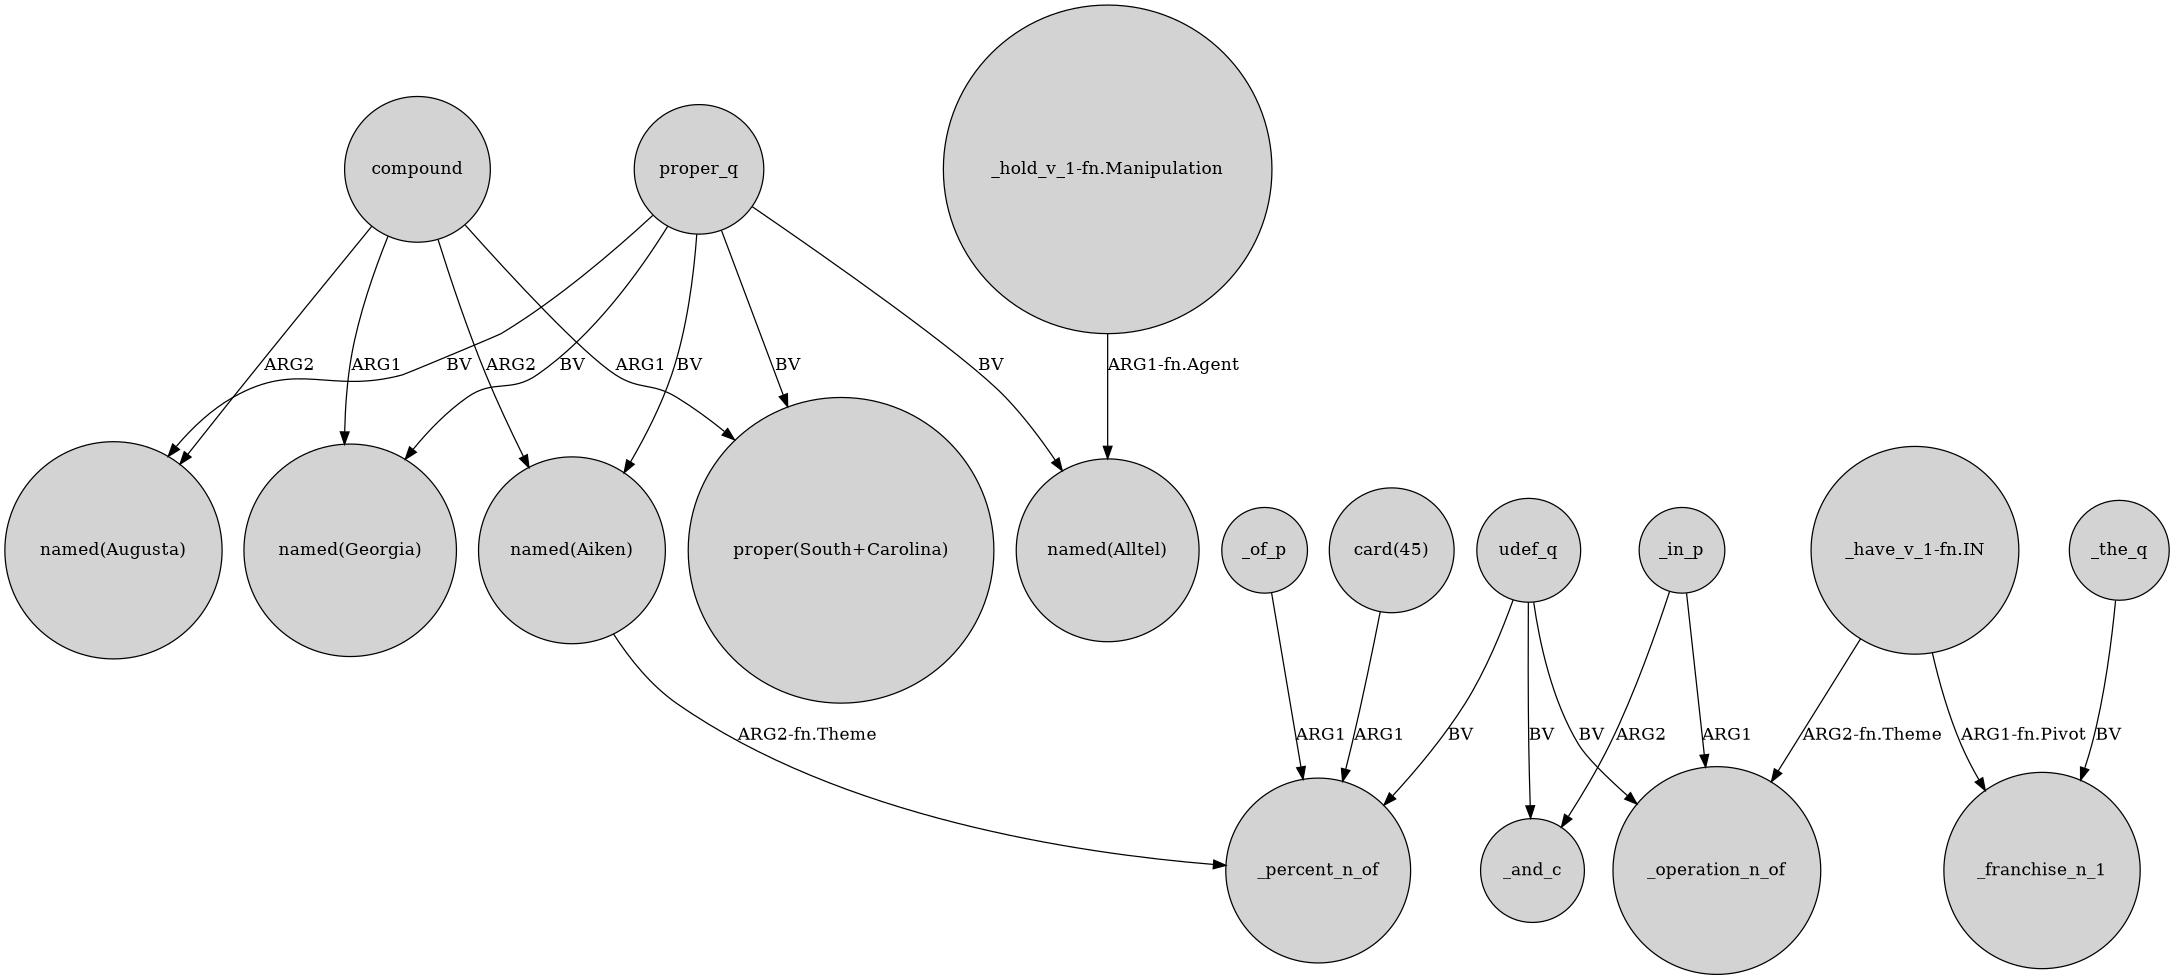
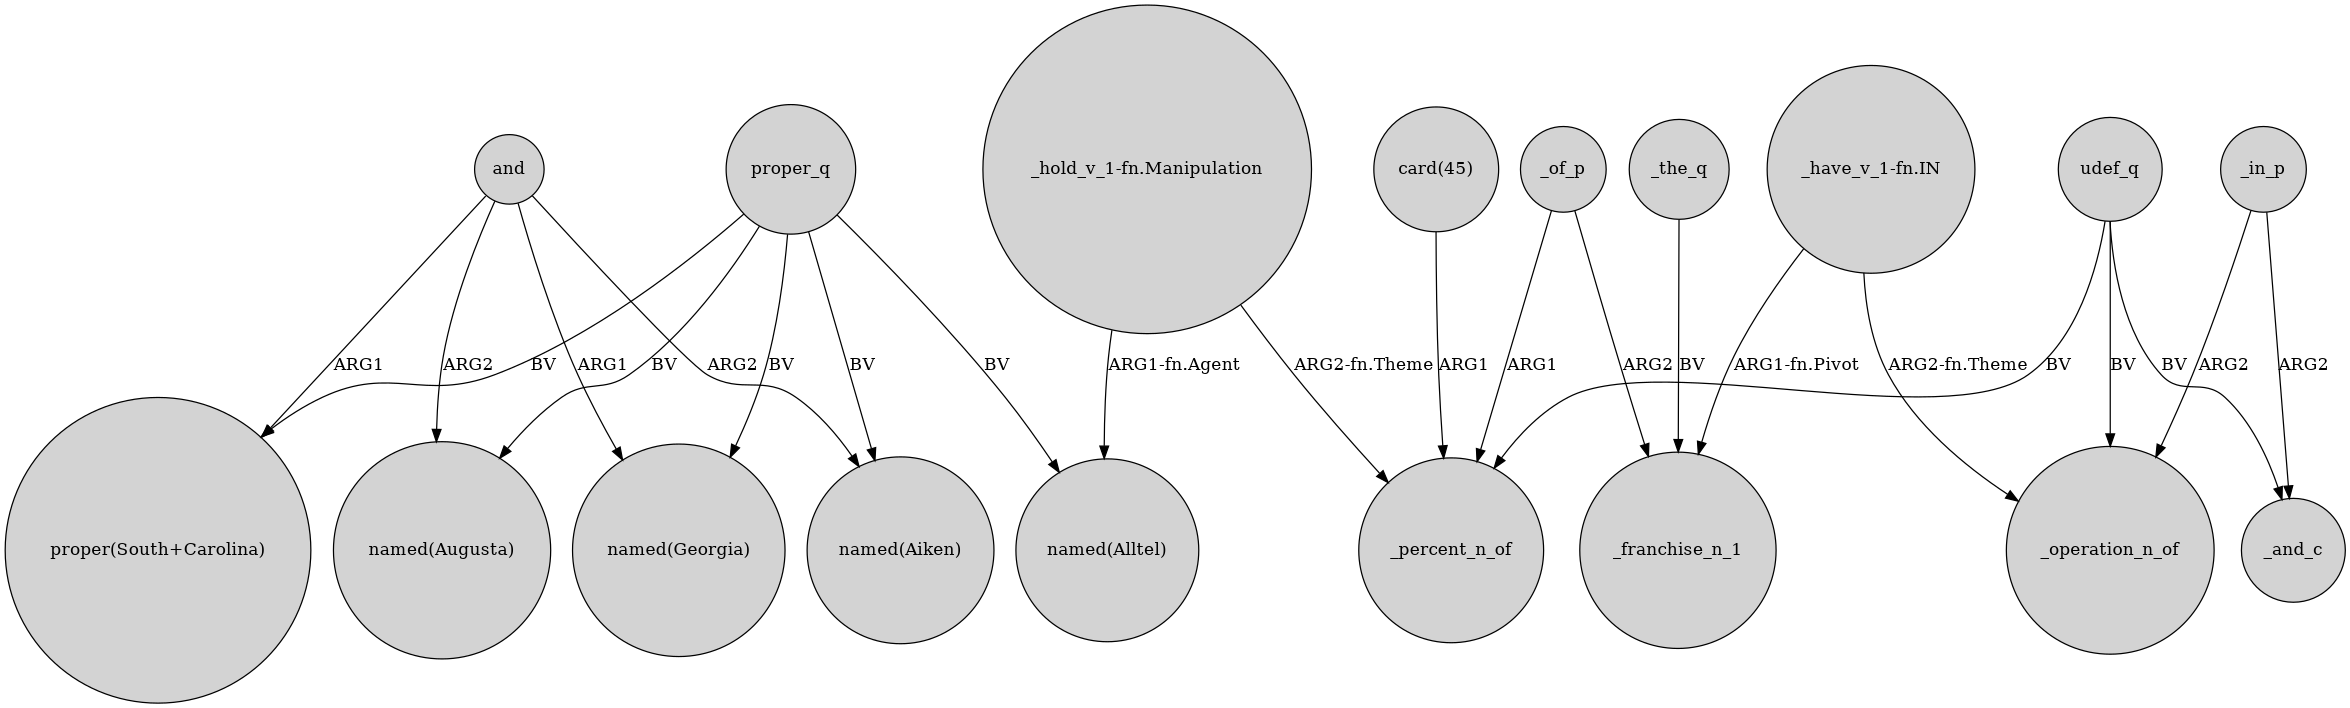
  digraph {
    node [shape=circle style=filled]
-   compound
+   compound [label=and]
    "named(Augusta)"
    n3 [label="proper(South+Carolina)"]
    "named(Georgia)"
    "named(Aiken)"
    proper_q
    "named(Alltel)"
    "_hold_v_1-fn.Manipulation"
    _percent_n_of
    _of_p
    _franchise_n_1
    "card(45)"
    _the_q
    _in_p
    _operation_n_of
    _and_c
    "_have_v_1-fn.IN"
    udef_q
    compound -> "named(Augusta)" [label=ARG2]
    compound -> n3 [label=ARG1]
    compound -> "named(Georgia)" [label=ARG1]
    compound -> "named(Aiken)" [label=ARG2]
    proper_q -> "named(Augusta)" [label=BV]
    proper_q -> n3 [label=BV]
    proper_q -> "named(Georgia)" [label=BV]
    proper_q -> "named(Aiken)" [label=BV]
    proper_q -> "named(Alltel)" [label=BV]
    "_hold_v_1-fn.Manipulation" -> "named(Alltel)" [label="ARG1-fn.Agent"]
-   "named(Aiken)" -> _percent_n_of [label="ARG2-fn.Theme"]
+   "_hold_v_1-fn.Manipulation" -> _percent_n_of [label="ARG2-fn.Theme"]
    _of_p -> _percent_n_of [label=ARG1]
+   _of_p -> _franchise_n_1 [label=ARG2]
    "card(45)" -> _percent_n_of [label=ARG1]
    _the_q -> _franchise_n_1 [label=BV]
-   _in_p -> _operation_n_of [label=ARG1]
+   _in_p -> _operation_n_of [label=ARG2]
    _in_p -> _and_c [label=ARG2]
    "_have_v_1-fn.IN" -> _franchise_n_1 [label="ARG1-fn.Pivot"]
    "_have_v_1-fn.IN" -> _operation_n_of [label="ARG2-fn.Theme"]
    udef_q -> _percent_n_of [label=BV]
    udef_q -> _operation_n_of [label=BV]
    udef_q -> _and_c [label=BV]
  }
